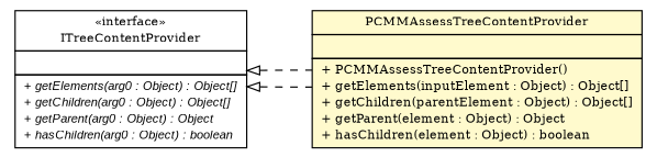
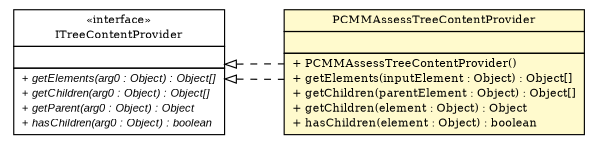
  digraph {
    nodesep=0.25
    ranksep=0.5
    rankdir=LR
    fontname="DejaVu Serif"
    node [fontcolor=black fontname="DejaVu Serif" fontsize=10.0 shape=plaintext]
    edge [arrowtail=empty dir=back fontname="DejaVu Serif" fontsize=10 headport=p labelfontname=arial labelfontsize=10 style=dashed tailport=p]
-   n1 [label=<<table title="gov.sandia.cf.parts.ui.pcmm.editors.PCMMAssessTreeContentProvider" border="0" cellborder="1" cellspacing="0" cellpadding="2" port="p" bgcolor="lemonChiffon" href="./PCMMAssessTreeContentProvider.html"> 		<tr><td><table border="0" cellspacing="0" cellpadding="1"> <tr><td align="center" balign="center"> PCMMAssessTreeContentProvider </td></tr> 		</table></td></tr> 		<tr><td><table border="0" cellspacing="0" cellpadding="1"> <tr><td align="left" balign="left">  </td></tr> 		</table></td></tr> 		<tr><td><table border="0" cellspacing="0" cellpadding="1"> <tr><td align="left" balign="left"> + PCMMAssessTreeContentProvider() </td></tr> <tr><td align="left" balign="left"> + getElements(inputElement : Object) : Object[] </td></tr> <tr><td align="left" balign="left"> + getChildren(parentElement : Object) : Object[] </td></tr> <tr><td align="left" balign="left"> + getParent(element : Object) : Object </td></tr> <tr><td align="left" balign="left"> + hasChildren(element : Object) : boolean </td></tr> 		</table></td></tr> 		</table>>]
+   n1 [label=<<table title="gov.sandia.cf.parts.ui.pcmm.editors.PCMMAssessTreeContentProvider" border="0" cellborder="1" cellspacing="0" cellpadding="2" port="p" bgcolor="lemonChiffon" href="./PCMMAssessTreeContentProvider.html"> 		<tr><td><table border="0" cellspacing="0" cellpadding="1"> <tr><td align="center" balign="center"> PCMMAssessTreeContentProvider </td></tr> 		</table></td></tr> 		<tr><td><table border="0" cellspacing="0" cellpadding="1"> <tr><td align="left" balign="left">  </td></tr> 		</table></td></tr> 		<tr><td><table border="0" cellspacing="0" cellpadding="1"> <tr><td align="left" balign="left"> + PCMMAssessTreeContentProvider() </td></tr> <tr><td align="left" balign="left"> + getElements(inputElement : Object) : Object[] </td></tr> <tr><td align="left" balign="left"> + getChildren(parentElement : Object) : Object[] </td></tr> <tr><td align="left" balign="left"> + getChildren(element : Object) : Object </td></tr> <tr><td align="left" balign="left"> + hasChildren(element : Object) : boolean </td></tr> 		</table></td></tr> 		</table>>]
    n2 [label=<<table title="org.eclipse.jface.viewers.ITreeContentProvider" border="0" cellborder="1" cellspacing="0" cellpadding="2" port="p" href="http://java.sun.com/j2se/1.4.2/docs/api/org/eclipse/jface/viewers/ITreeContentProvider.html"> 		<tr><td><table border="0" cellspacing="0" cellpadding="1"> <tr><td align="center" balign="center"> &#171;interface&#187; </td></tr> <tr><td align="center" balign="center"> ITreeContentProvider </td></tr> 		</table></td></tr> 		<tr><td><table border="0" cellspacing="0" cellpadding="1"> <tr><td align="left" balign="left">  </td></tr> 		</table></td></tr> 		<tr><td><table border="0" cellspacing="0" cellpadding="1"> <tr><td align="left" balign="left"><font face="arial italic" point-size="10.0"> + getElements(arg0 : Object) : Object[] </font></td></tr> <tr><td align="left" balign="left"><font face="arial italic" point-size="10.0"> + getChildren(arg0 : Object) : Object[] </font></td></tr> <tr><td align="left" balign="left"><font face="arial italic" point-size="10.0"> + getParent(arg0 : Object) : Object </font></td></tr> <tr><td align="left" balign="left"><font face="arial italic" point-size="10.0"> + hasChildren(arg0 : Object) : boolean </font></td></tr> 		</table></td></tr> 		</table>>]
    n2 -> n1
    n2 -> n1
  }
